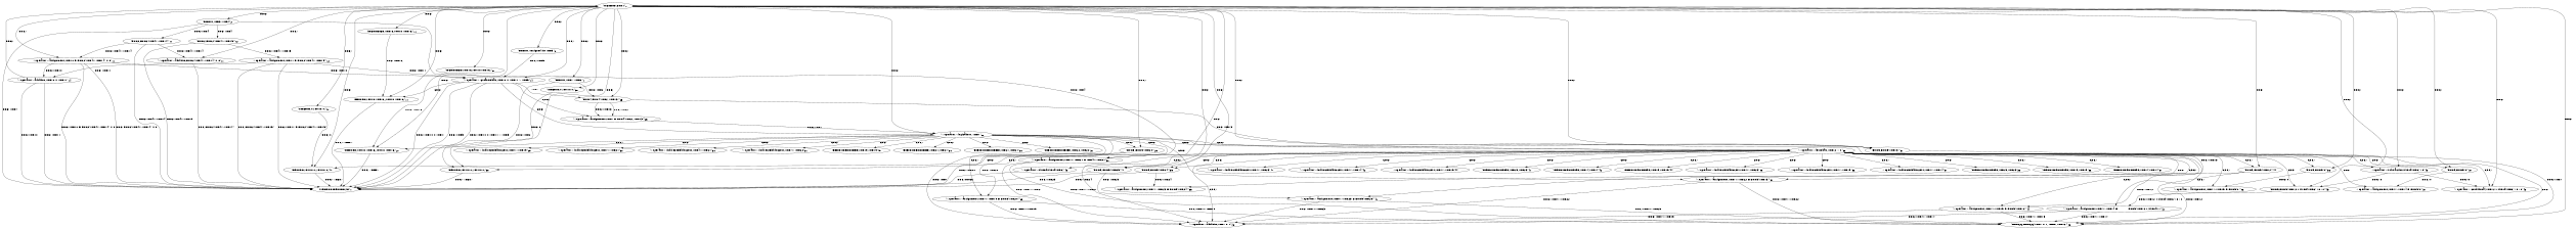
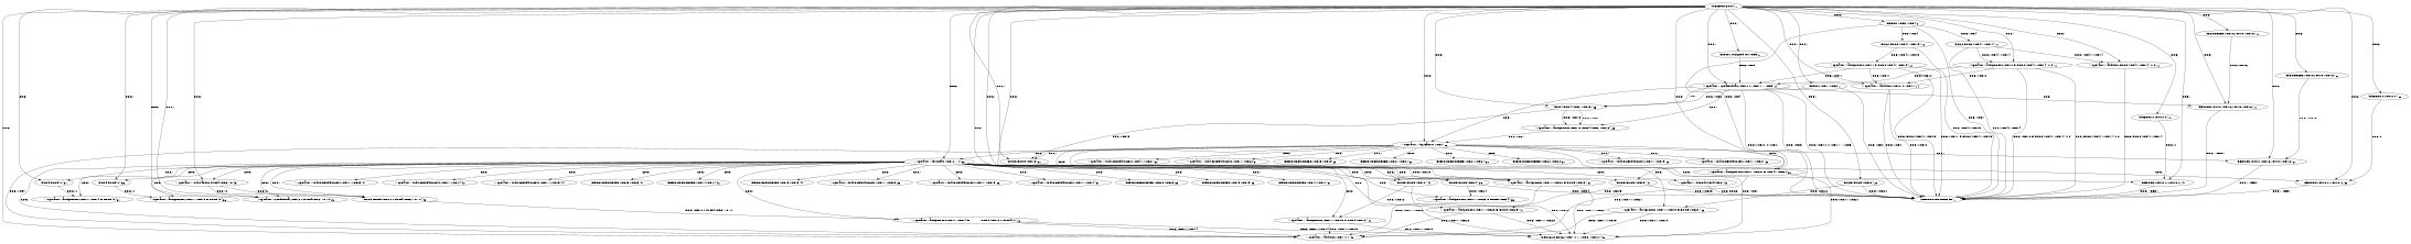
  digraph {
    n1 [label=<(METHOD,FUN1)<SUB>1</SUB>>]
    n2 [label=<(PARAM,VAR1 *VAR2)<SUB>1</SUB>>]
    n3 [label=<(PARAM,VAR3 *VAR4)<SUB>2</SUB>>]
    n4 [label=<(PARAM,unsigned int VAR5)<SUB>2</SUB>>]
    n5 [label=<(&lt;operator&gt;.assignment,VAR10 = FUN2(VAR4-&gt;VAR14) + 8)<SUB>11</SUB>>]
    n6 [label=<(memcpy,memcpy(VAR7 + 1, VAR8, VAR12))<SUB>45</SUB>>]
    n7 [label=<(RETURN,return 0;,return 0;)<SUB>47</SUB>>]
    n8 [label=<(&lt;operator&gt;.greaterThan,VAR10 + VAR11 &gt; VAR5)<SUB>14</SUB>>]
    n9 [label=<(&lt;operator&gt;.logicalNot,!VAR7)<SUB>26</SUB>>]
    n10 [label=<(&lt;operator&gt;.lessThan,VAR12 &lt; 0)<SUB>38</SUB>>]
    n11 [label=<(LITERAL,0,return 0;)<SUB>47</SUB>>]
    n12 [label=<(&lt;operator&gt;.addition,FUN2(VAR4-&gt;VAR14) + 8)<SUB>11</SUB>>]
    n13 [label=<(RETURN,return VAR16;,return VAR16;)<SUB>17</SUB>>]
    n14 [label=<(FUN4,FUN4(VAR2, VAR13))<SUB>25</SUB>>]
    n15 [label=<(RETURN,return VAR16;,return VAR16;)<SUB>27</SUB>>]
    n16 [label=<(FUN5,FUN5(VAR20))<SUB>29</SUB>>]
    n17 [label=<(FUN5,FUN5(VAR13))<SUB>31</SUB>>]
    n18 [label=<(RETURN,return 0;,return 0;)<SUB>38</SUB>>]
    n19 [label=<(FUN5,FUN5(VAR25))<SUB>41</SUB>>]
    n20 [label=<(FUN5,FUN5(VAR12 ? sizeof(VAR6) - 8 : 0))<SUB>43</SUB>>]
    n21 [label=<(FUN5,FUN5(VAR12))<SUB>44</SUB>>]
    n22 [label=<(&lt;operator&gt;.addition,VAR7 + 1)<SUB>45</SUB>>]
    n23 [label=<(&lt;operator&gt;.addition,VAR10 + VAR11)<SUB>14</SUB>>]
    n24 [label=<(IDENTIFIER,VAR16,return VAR16;)<SUB>17</SUB>>]
    n25 [label=<(IDENTIFIER,VAR16,return VAR16;)<SUB>27</SUB>>]
    n26 [label=<(LITERAL,0,return 0;)<SUB>38</SUB>>]
    n27 [label=<(&lt;operator&gt;.conditional,VAR12 ? sizeof(VAR6) - 8 : 0)<SUB>43</SUB>>]
    n28 [label=<(FUN5,FUN5(VAR24))<SUB>35</SUB>>]
    n29 [label=<(FUN5,FUN5(0))<SUB>36</SUB>>]
    n30 [label=<(FUN5,FUN5(0))<SUB>37</SUB>>]
    n31 [label=<(&lt;operator&gt;.subtraction,sizeof(VAR6) - 8)<SUB>43</SUB>>]
    n32 [label=<(METHOD_RETURN,int)<SUB>1</SUB>>]
    n33 [label=<(&lt;operator&gt;.assignment,VAR7-&gt;VAR21 = VAR4-&gt;VAR21)<SUB>30</SUB>>]
    n34 [label=<(FUN2,FUN2(VAR4-&gt;VAR15))<SUB>12</SUB>>]
    n35 [label=<(FUN2,FUN2(VAR4-&gt;VAR14))<SUB>11</SUB>>]
    n36 [label=<(&lt;operator&gt;.assignment,VAR7 = FUN4(VAR2, VAR13))<SUB>25</SUB>>]
    n37 [label=<(&lt;operator&gt;.assignment,VAR7-&gt;VAR19 = FUN5(VAR20))<SUB>29</SUB>>]
    n38 [label=<(&lt;operator&gt;.assignment,VAR7-&gt;VAR22 = FUN5(VAR13))<SUB>31</SUB>>]
    n39 [label=<(&lt;operator&gt;.indirectFieldAccess,VAR7-&gt;VAR19)<SUB>29</SUB>>]
    n40 [label=<(&lt;operator&gt;.indirectFieldAccess,VAR7-&gt;VAR21)<SUB>30</SUB>>]
    n41 [label=<(&lt;operator&gt;.indirectFieldAccess,VAR4-&gt;VAR21)<SUB>30</SUB>>]
    n42 [label=<(&lt;operator&gt;.indirectFieldAccess,VAR7-&gt;VAR22)<SUB>31</SUB>>]
-   n43 [label=<(FIELD_IDENTIFIER,VAR19,VAR19)<SUB>49</SUB>>]
+   n43 [label=<(FIELD_IDENTIFIER,VAR19,VAR19)<SUB>29</SUB>>]
    n44 [label=<(FIELD_IDENTIFIER,VAR21,VAR21)<SUB>30</SUB>>]
    n45 [label=<(FIELD_IDENTIFIER,VAR21,VAR21)<SUB>30</SUB>>]
    n46 [label=<(FIELD_IDENTIFIER,VAR22,VAR22)<SUB>31</SUB>>]
    n47 [label=<(&lt;operator&gt;.assignment,VAR7-&gt;VAR23 = FUN5(VAR25))<SUB>41</SUB>>]
    n48 [label=<(&lt;operator&gt;.assignment,VAR7-&gt;VAR14 =             FUN5(VAR12 ? sizeof(V...)<SUB>42</SUB>>]
    n49 [label=<(&lt;operator&gt;.assignment,VAR7-&gt;VAR15 = FUN5(VAR12))<SUB>44</SUB>>]
    n50 [label=<(&lt;operator&gt;.assignment,VAR7-&gt;VAR23 = FUN5(VAR24))<SUB>35</SUB>>]
    n51 [label=<(&lt;operator&gt;.assignment,VAR7-&gt;VAR15 = FUN5(0))<SUB>36</SUB>>]
    n52 [label=<(&lt;operator&gt;.assignment,VAR7-&gt;VAR14 = FUN5(0))<SUB>37</SUB>>]
    n53 [label=<(&lt;operator&gt;.sizeOf,sizeof(VAR6))<SUB>43</SUB>>]
    n54 [label=<(&lt;operator&gt;.indirectFieldAccess,VAR7-&gt;VAR23)<SUB>41</SUB>>]
    n55 [label=<(&lt;operator&gt;.indirectFieldAccess,VAR7-&gt;VAR14)<SUB>42</SUB>>]
    n56 [label=<(&lt;operator&gt;.indirectFieldAccess,VAR7-&gt;VAR15)<SUB>44</SUB>>]
    n57 [label=<(FIELD_IDENTIFIER,VAR23,VAR23)<SUB>41</SUB>>]
    n58 [label=<(FIELD_IDENTIFIER,VAR14,VAR14)<SUB>42</SUB>>]
    n59 [label=<(FIELD_IDENTIFIER,VAR15,VAR15)<SUB>44</SUB>>]
    n60 [label=<(&lt;operator&gt;.indirectFieldAccess,VAR7-&gt;VAR23)<SUB>35</SUB>>]
    n61 [label=<(&lt;operator&gt;.indirectFieldAccess,VAR7-&gt;VAR15)<SUB>36</SUB>>]
    n62 [label=<(&lt;operator&gt;.indirectFieldAccess,VAR7-&gt;VAR14)<SUB>37</SUB>>]
    n63 [label=<(FIELD_IDENTIFIER,VAR23,VAR23)<SUB>35</SUB>>]
    n64 [label=<(FIELD_IDENTIFIER,VAR15,VAR15)<SUB>36</SUB>>]
    n65 [label=<(FIELD_IDENTIFIER,VAR14,VAR14)<SUB>37</SUB>>]
    n66 [label=<(&lt;operator&gt;.assignment,VAR11 = FUN2(VAR4-&gt;VAR15))<SUB>12</SUB>>]
    n1 -> n2 [label="DDG: "]
    n1 -> n3 [label="DDG: "]
    n1 -> n4 [label="DDG: "]
    n1 -> n5 [label="DDG: "]
    n1 -> n6 [label="DDG: "]
    n1 -> n7 [label="DDG: "]
    n1 -> n8 [label="DDG: "]
    n1 -> n9 [label="DDG: "]
    n1 -> n10 [label="DDG: "]
    n1 -> n11 [label="DDG: "]
    n1 -> n12 [label="DDG: "]
    n1 -> n13 [label="DDG: "]
    n1 -> n14 [label="DDG: "]
    n1 -> n15 [label="DDG: "]
    n1 -> n16 [label="DDG: "]
    n1 -> n17 [label="DDG: "]
    n1 -> n18 [label="DDG: "]
    n1 -> n19 [label="DDG: "]
    n1 -> n20 [label="DDG: "]
    n1 -> n21 [label="DDG: "]
    n1 -> n22 [label="DDG: "]
-   n23 -> n1 [label="DDG: "]
+   n1 -> n23 [label="DDG: "]
    n1 -> n24 [label="DDG: "]
    n1 -> n25 [label="DDG: "]
    n1 -> n26 [label="DDG: "]
    n1 -> n27 [label="DDG: "]
    n1 -> n28 [label="DDG: "]
    n1 -> n29 [label="DDG: "]
    n1 -> n30 [label="DDG: "]
    n1 -> n31 [label="DDG: "]
    n2 -> n14 [label="DDG: VAR2"]
    n2 -> n32 [label="DDG: VAR2"]
    n3 -> n32 [label="DDG: VAR4"]
    n3 -> n33 [label="DDG: VAR4"]
    n3 -> n34 [label="DDG: VAR4"]
    n3 -> n35 [label="DDG: VAR4"]
    n4 -> n8 [label="DDG: VAR5"]
    n5 -> n8 [label="DDG: VAR10"]
    n5 -> n23 [label="DDG: VAR10"]
    n5 -> n32 [label="DDG: FUN2(VAR4-&gt;VAR14) + 8"]
    n5 -> n32 [label="DDG: VAR10 = FUN2(VAR4-&gt;VAR14) + 8"]
    n7 -> n32 [label="DDG: &lt;RET&gt;"]
    n8 -> n9 [label="CDG: "]
    n8 -> n13 [label="CDG: "]
    n8 -> n14 [label="VAR: "]
    n8 -> n32 [label="DDG: VAR10 + VAR11"]
    n8 -> n32 [label="DDG: VAR5"]
    n8 -> n32 [label="DDG: VAR10 + VAR11 &gt; VAR5"]
    n8 -> n36 [label="CDG: "]
    n9 -> n6 [label="DDG: VAR7"]
    n9 -> n10 [label="CDG: "]
    n9 -> n15 [label="CDG: "]
-   n9 -> n16 [label="CDG: "]
    n9 -> n17 [label="CDG: "]
    n9 -> n22 [label="DDG: VAR7"]
    n9 -> n33 [label="CDG: "]
    n9 -> n37 [label="CDG: "]
    n9 -> n38 [label="CDG: "]
    n9 -> n39 [label="CDG: "]
    n9 -> n40 [label="CDG: "]
    n9 -> n41 [label="CDG: "]
    n9 -> n42 [label="CDG: "]
    n9 -> n43 [label="CDG: "]
    n9 -> n44 [label="CDG: "]
    n9 -> n45 [label="CDG: "]
    n9 -> n46 [label="CDG: "]
-   n10 -> n6 [label="CDG: "]
+   n10 -> n38 [label="CDG: "]
    n10 -> n7 [label="CDG: "]
    n10 -> n18 [label="CDG: "]
    n10 -> n19 [label="CDG: "]
    n10 -> n20 [label="CDG: "]
    n10 -> n21 [label="CDG: "]
    n10 -> n22 [label="CDG: "]
    n10 -> n27 [label="CDG: "]
    n10 -> n28 [label="CDG: "]
    n10 -> n29 [label="CDG: "]
    n10 -> n30 [label="CDG: "]
    n10 -> n31 [label="CDG: "]
    n10 -> n47 [label="CDG: "]
    n10 -> n48 [label="CDG: "]
    n10 -> n49 [label="CDG: "]
    n10 -> n50 [label="CDG: "]
    n10 -> n51 [label="CDG: "]
    n10 -> n52 [label="CDG: "]
    n10 -> n53 [label="CDG: "]
    n10 -> n54 [label="CDG: "]
    n10 -> n55 [label="CDG: "]
    n10 -> n56 [label="CDG: "]
    n10 -> n57 [label="CDG: "]
    n10 -> n58 [label="CDG: "]
    n10 -> n59 [label="CDG: "]
    n10 -> n60 [label="CDG: "]
    n10 -> n61 [label="CDG: "]
    n10 -> n62 [label="CDG: "]
    n10 -> n63 [label="CDG: "]
    n10 -> n64 [label="CDG: "]
    n10 -> n65 [label="CDG: "]
    n11 -> n7 [label="DDG: 0"]
    n12 -> n32 [label="DDG: FUN2(VAR4-&gt;VAR14)"]
    n13 -> n32 [label="DDG: &lt;RET&gt;"]
    n14 -> n17 [label="DDG: VAR13"]
    n14 -> n36 [label="DDG: VAR2"]
    n14 -> n36 [label="DDG: VAR13"]
    n15 -> n32 [label="DDG: &lt;RET&gt;"]
    n16 -> n32 [label="DDG: VAR20"]
    n16 -> n37 [label="DDG: VAR20"]
    n17 -> n38 [label="DDG: VAR13"]
    n18 -> n32 [label="DDG: &lt;RET&gt;"]
    n19 -> n32 [label="DDG: VAR25"]
    n19 -> n47 [label="DDG: VAR25"]
    n20 -> n48 [label="DDG: VAR12 ? sizeof(VAR6) - 8 : 0"]
    n21 -> n6 [label="DDG: VAR12"]
    n21 -> n49 [label="DDG: VAR12"]
    n23 -> n32 [label="DDG: VAR10"]
    n23 -> n32 [label="DDG: VAR11"]
    n24 -> n13 [label="DDG: VAR16"]
    n25 -> n15 [label="DDG: VAR16"]
    n26 -> n18 [label="DDG: 0"]
    n28 -> n32 [label="DDG: VAR24"]
    n28 -> n50 [label="DDG: VAR24"]
    n29 -> n51 [label="DDG: 0"]
    n30 -> n52 [label="DDG: 0"]
    n31 -> n20 [label="DDG: 8"]
    n31 -> n27 [label="DDG: 8"]
    n33 -> n6 [label="DDG: VAR7-&gt;VAR21"]
    n33 -> n22 [label="DDG: VAR7-&gt;VAR21"]
    n34 -> n32 [label="DDG: VAR4-&gt;VAR15"]
    n34 -> n66 [label="DDG: VAR4-&gt;VAR15"]
    n35 -> n5 [label="DDG: VAR4-&gt;VAR14"]
    n35 -> n12 [label="DDG: VAR4-&gt;VAR14"]
    n35 -> n32 [label="DDG: VAR4-&gt;VAR14"]
    n36 -> n9 [label="DDG: VAR7"]
    n37 -> n6 [label="DDG: VAR7-&gt;VAR19"]
    n37 -> n22 [label="DDG: VAR7-&gt;VAR19"]
    n38 -> n6 [label="DDG: VAR7-&gt;VAR22"]
    n38 -> n22 [label="DDG: VAR7-&gt;VAR22"]
    n47 -> n6 [label="DDG: VAR7-&gt;VAR23"]
    n47 -> n22 [label="DDG: VAR7-&gt;VAR23"]
    n48 -> n6 [label="DDG: VAR7-&gt;VAR14"]
    n48 -> n22 [label="DDG: VAR7-&gt;VAR14"]
    n49 -> n6 [label="DDG: VAR7-&gt;VAR15"]
    n49 -> n22 [label="DDG: VAR7-&gt;VAR15"]
    n53 -> n32 [label="DDG: DDG6"]
    n66 -> n8 [label="DDG: VAR11"]
    n66 -> n23 [label="DDG: VAR11"]
    n66 -> n32 [label="DDG: FUN2(VAR4-&gt;VAR15)"]
    n66 -> n32 [label="DDG: VAR11 = FUN2(VAR4-&gt;VAR15)"]
  }
